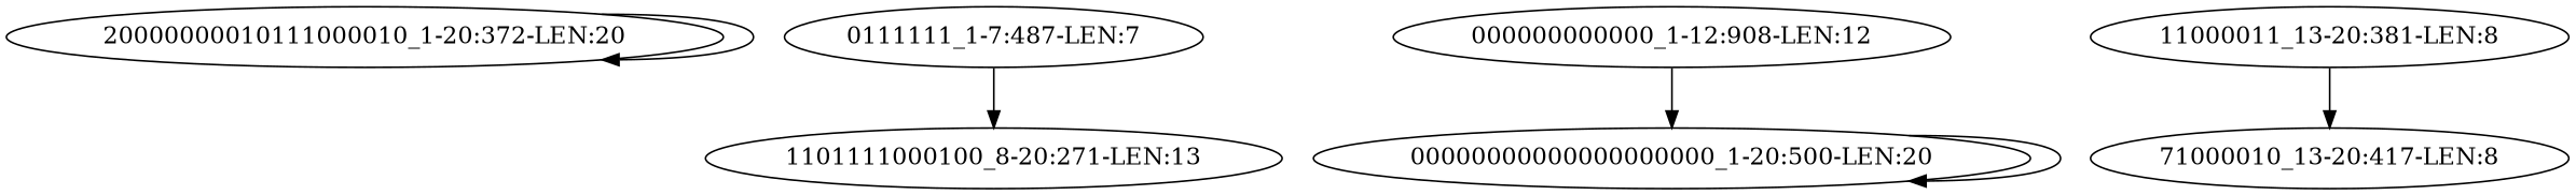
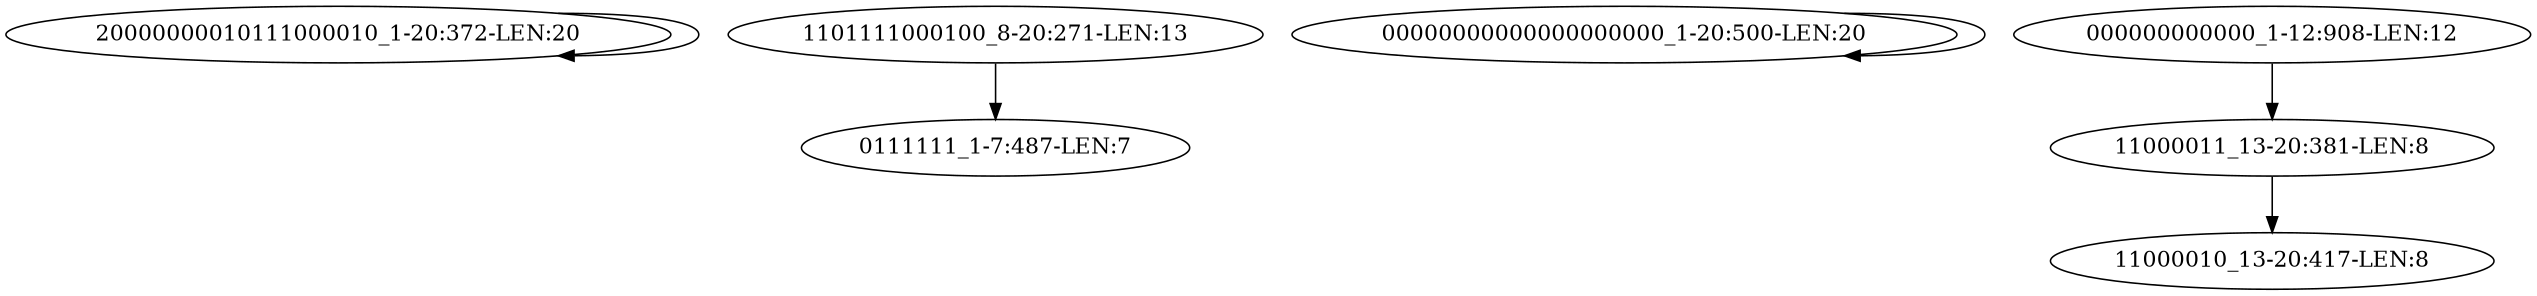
  digraph {
    n1 [label="20000000010111000010_1-20:372-LEN:20"]
    "0111111_1-7:487-LEN:7"
    "1101111000100_8-20:271-LEN:13"
    "00000000000000000000_1-20:500-LEN:20"
    "000000000000_1-12:908-LEN:12"
    "11000011_13-20:381-LEN:8"
-   "11000010_13-20:417-LEN:8" [label="71000010_13-20:417-LEN:8"]
+   "11000010_13-20:417-LEN:8"
    n1 -> n1
-   "0111111_1-7:487-LEN:7" -> "1101111000100_8-20:271-LEN:13"
+   "1101111000100_8-20:271-LEN:13" -> "0111111_1-7:487-LEN:7"
    "00000000000000000000_1-20:500-LEN:20" -> "00000000000000000000_1-20:500-LEN:20"
-   "000000000000_1-12:908-LEN:12" -> "00000000000000000000_1-20:500-LEN:20"
+   "000000000000_1-12:908-LEN:12" -> "11000011_13-20:381-LEN:8"
    "11000011_13-20:381-LEN:8" -> "11000010_13-20:417-LEN:8"
  }
